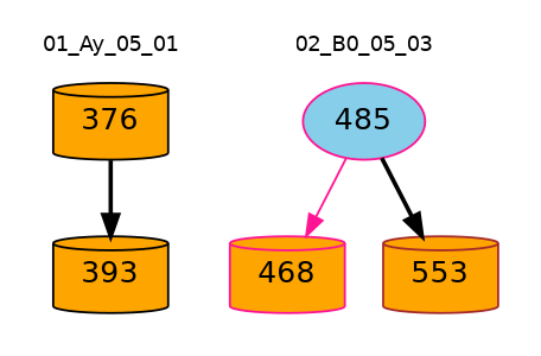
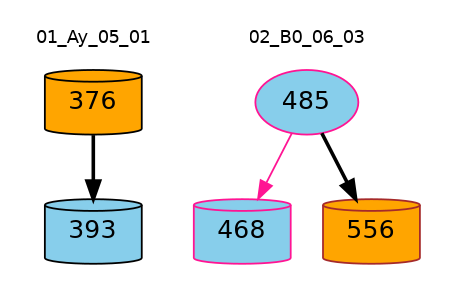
  digraph {
    fontname="DejaVu Sans"
    node [color=black fillcolor=orange fontname="DejaVu Sans" shape=cylinder style=filled]
    edge [color=black fontname="DejaVu Sans" style=bold]
    n1 [label=376]
-   n2 [label=393]
+   n2 [fillcolor=skyblue label=393]
    n3 [color=deeppink fillcolor=skyblue label=485 shape=ellipse]
-   n4 [color=deeppink label=468]
-   n5 [color=brown label=553]
+   n4 [color=deeppink fillcolor=skyblue label=468]
+   n5 [color=brown label=556]
    subgraph cluster_1 {
      color=white
      fontsize=10
      label="01_Ay_05_01"
      n1
      n2
    }
    subgraph cluster_2 {
      color=white
      fontsize=10
-     label="02_B0_05_03"
+     label="02_B0_06_03"
      n3
      n4
      n5
    }
    n1 -> n2
    n3 -> n4 [color=deeppink style=solid]
    n3 -> n5
  }
